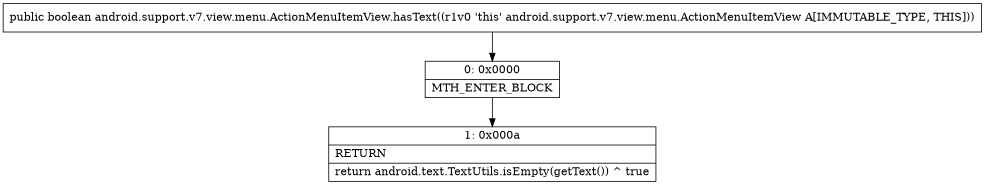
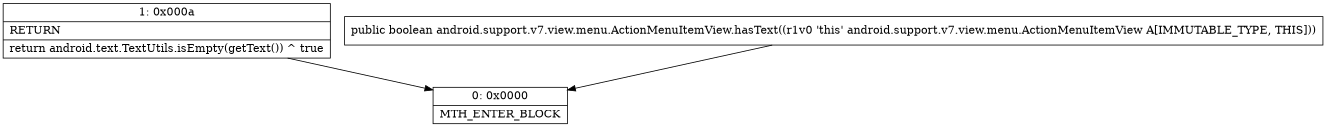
  digraph {
    node [shape=record]
    n1 [label="{0\:\ 0x0000|MTH_ENTER_BLOCK\l}"]
    n2 [label="{1\:\ 0x000a|RETURN\l|return android.text.TextUtils.isEmpty(getText()) ^ true\l}"]
    n3 [label="{public boolean android.support.v7.view.menu.ActionMenuItemView.hasText((r1v0 'this' android.support.v7.view.menu.ActionMenuItemView A[IMMUTABLE_TYPE, THIS])) }"]
-   n1 -> n2
+   n2 -> n1
    n3 -> n1
  }
